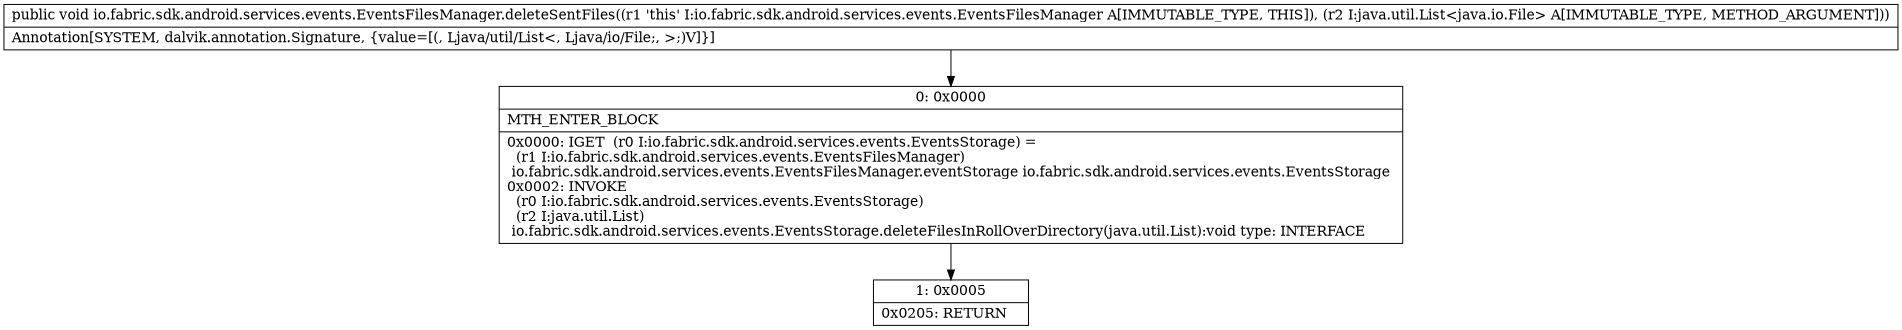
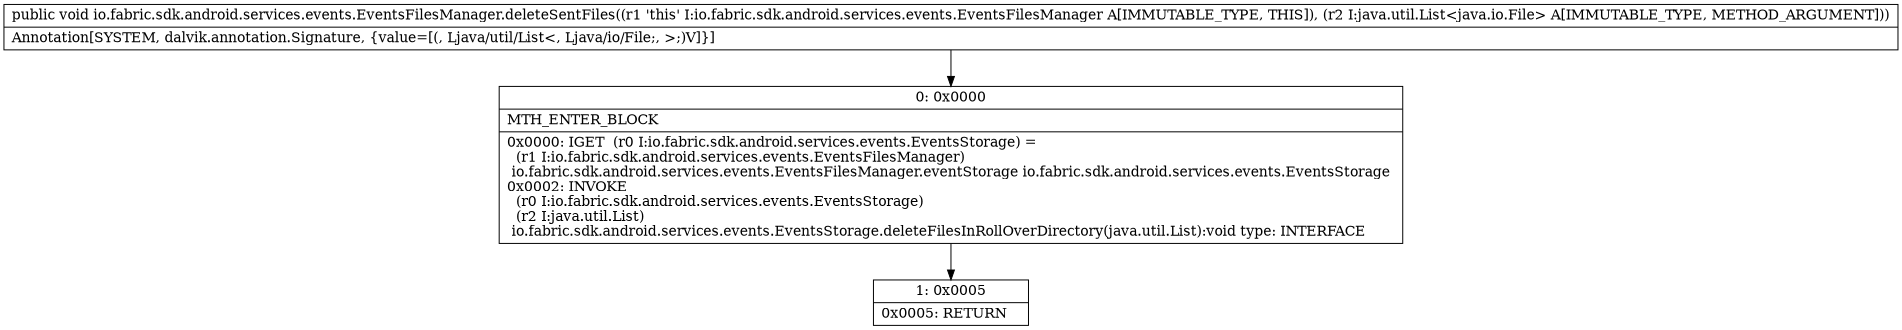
  digraph {
    node [shape=record]
    n1 [label="{0\:\ 0x0000|MTH_ENTER_BLOCK\l|0x0000: IGET  (r0 I:io.fabric.sdk.android.services.events.EventsStorage) = \l  (r1 I:io.fabric.sdk.android.services.events.EventsFilesManager)\l io.fabric.sdk.android.services.events.EventsFilesManager.eventStorage io.fabric.sdk.android.services.events.EventsStorage \l0x0002: INVOKE  \l  (r0 I:io.fabric.sdk.android.services.events.EventsStorage)\l  (r2 I:java.util.List)\l io.fabric.sdk.android.services.events.EventsStorage.deleteFilesInRollOverDirectory(java.util.List):void type: INTERFACE \l}"]
-   n2 [label="{1\:\ 0x0005|0x0205: RETURN   \l}"]
+   n2 [label="{1\:\ 0x0005|0x0005: RETURN   \l}"]
    n3 [label="{public void io.fabric.sdk.android.services.events.EventsFilesManager.deleteSentFiles((r1 'this' I:io.fabric.sdk.android.services.events.EventsFilesManager A[IMMUTABLE_TYPE, THIS]), (r2 I:java.util.List\<java.io.File\> A[IMMUTABLE_TYPE, METHOD_ARGUMENT]))  | Annotation[SYSTEM, dalvik.annotation.Signature, \{value=[(, Ljava\/util\/List\<, Ljava\/io\/File;, \>;)V]\}]\l}"]
    n1 -> n2
    n3 -> n1
  }
